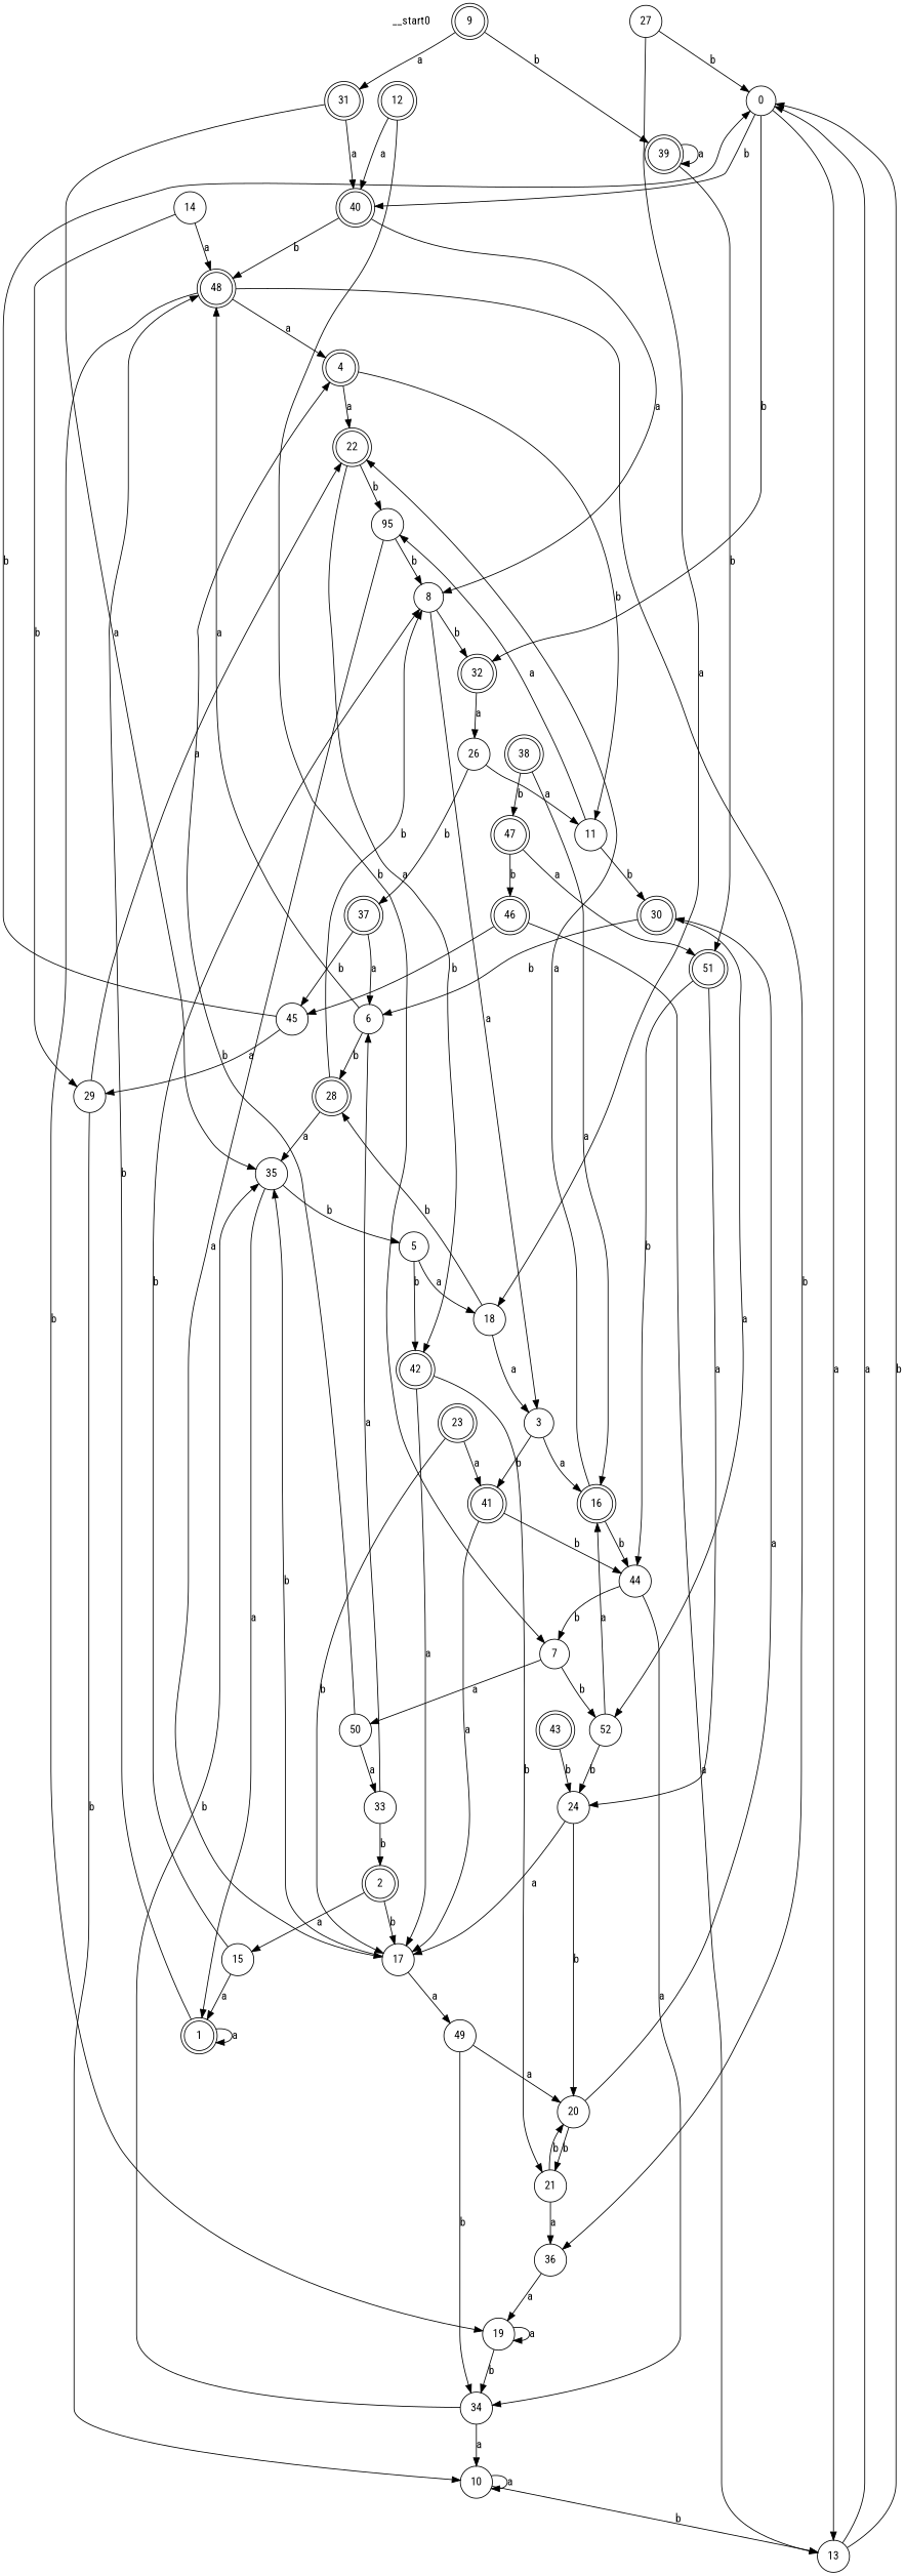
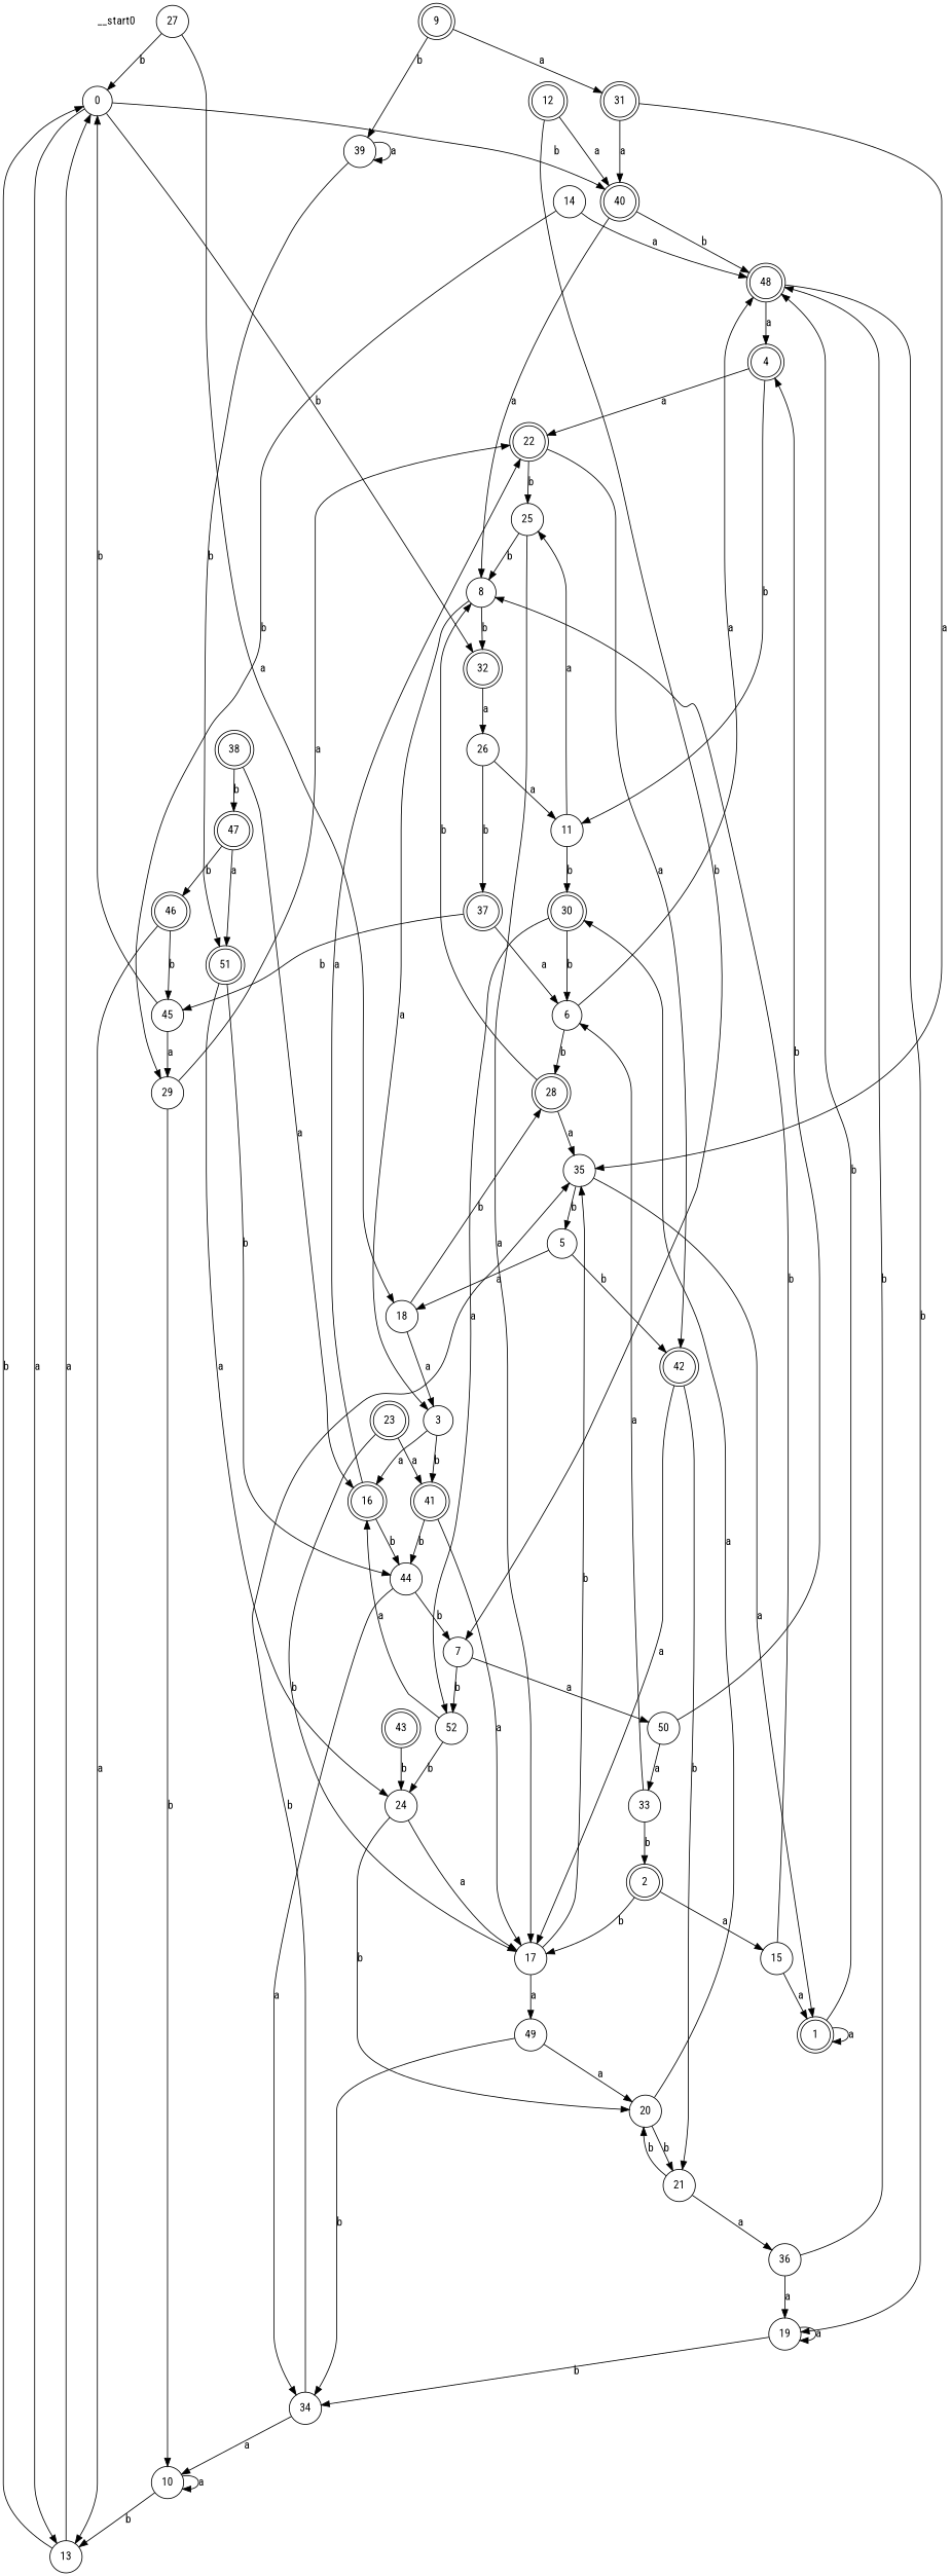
  digraph {
    fontname="Roboto Condensed"
    rankdir=TB
    node [fontname="Roboto Condensed" shape=circle color=black fillcolor=white style=filled]
    edge [fontname="Roboto Condensed"]
    __start0 [shape=none color="" fillcolor="" style=""]
    n2 [label=0]
    n3 [label=13 style="rounded,filled"]
    n4 [label=40 shape=doublecircle style="rounded,filled"]
    n5 [label=32 shape=doublecircle style="rounded,filled"]
    n6 [label=48 shape=doublecircle style="rounded,filled"]
    n7 [label=8]
    n8 [label=1 shape=doublecircle style="rounded,filled"]
    n9 [label=4 shape=doublecircle style="rounded,filled"]
    n10 [label=19]
    n11 [label=2 shape=doublecircle style="rounded,filled"]
    n12 [label=15]
    n13 [label=17]
    n14 [label=35]
    n15 [label=49]
    n16 [label=3]
    n17 [label=16 shape=doublecircle style="rounded,filled"]
    n18 [label=41 shape=doublecircle style="rounded,filled"]
    n19 [label=22 shape=doublecircle style="rounded,filled"]
    n20 [label=44]
    n21 [label=11]
-   n22 [label=95]
+   n22 [label=25]
    n23 [label=30 shape=doublecircle style="rounded,filled"]
    n24 [label=42 shape=doublecircle style="rounded,filled"]
    n25 [label=5]
    n26 [label=18]
    n27 [label=28 shape=doublecircle style="rounded,filled"]
    n28 [label=21]
    n29 [label=6]
    n30 [label=7]
    n31 [label=50]
    n32 [label=52]
    n33 [label=33]
    n34 [label=24]
    n35 [label=26]
    n36 [label=9 shape=doublecircle style="rounded,filled"]
    n37 [label=31 shape=doublecircle style="rounded,filled"]
-   n38 [label=39 shape=doublecircle]
+   n38 [label=39]
    n39 [label=51 shape=doublecircle]
    n40 [label=10]
    n41 [label=12 shape=doublecircle style="rounded,filled"]
    n42 [label=14]
    n43 [label=29]
    n44 [label=34]
    n45 [label=20]
    n46 [label=36]
    n47 [label=23 shape=doublecircle style="rounded,filled"]
    n48 [label=37 shape=doublecircle style="rounded,filled"]
    n49 [label=45]
    n50 [label=27]
    n51 [label=38 shape=doublecircle style="rounded,filled"]
    n52 [label=47 shape=doublecircle style="rounded,filled"]
    n53 [label=46 shape=doublecircle style="rounded,filled"]
    n54 [label=43 shape=doublecircle style="rounded,filled"]
    n2 -> n3 [label=a]
    n2 -> n4 [label=b]
    n2 -> n5 [label=b]
    n3 -> n2 [label=a]
    n3 -> n2 [label=b]
    n4 -> n6 [label=b]
    n4 -> n7 [label=a]
    n5 -> n35 [label=a]
    n6 -> n9 [label=a]
    n6 -> n10 [label=b]
    n7 -> n5 [label=b]
    n7 -> n16 [label=a]
    n8 -> n6 [label=b]
    n8 -> n8 [label=a]
    n9 -> n19 [label=a]
    n9 -> n21 [label=b]
    n10 -> n10 [label=a]
    n10 -> n44 [label=b]
    n11 -> n12 [label=a]
    n11 -> n13 [label=b]
    n12 -> n7 [label=b]
    n12 -> n8 [label=a]
    n13 -> n14 [label=b]
    n13 -> n15 [label=a]
    n14 -> n8 [label=a]
    n14 -> n25 [label=b]
    n15 -> n44 [label=b]
    n15 -> n45 [label=a]
    n16 -> n17 [label=a]
    n16 -> n18 [label=b]
    n17 -> n19 [label=a]
    n17 -> n20 [label=b]
    n18 -> n13 [label=a]
    n18 -> n20 [label=b]
    n19 -> n22 [label=b]
    n19 -> n24 [label=a]
    n20 -> n30 [label=b]
    n20 -> n44 [label=a]
    n21 -> n22 [label=a]
    n21 -> n23 [label=b]
    n22 -> n7 [label=b]
    n22 -> n13 [label=a]
    n23 -> n29 [label=b]
    n23 -> n32 [label=a]
    n24 -> n13 [label=a]
    n24 -> n28 [label=b]
    n25 -> n24 [label=b]
    n25 -> n26 [label=a]
    n26 -> n16 [label=a]
    n26 -> n27 [label=b]
    n27 -> n7 [label=b]
    n27 -> n14 [label=a]
    n28 -> n45 [label=b]
    n28 -> n46 [label=a]
    n29 -> n6 [label=a]
    n29 -> n27 [label=b]
    n30 -> n31 [label=a]
    n30 -> n32 [label=b]
    n31 -> n9 [label=b]
    n31 -> n33 [label=a]
    n32 -> n17 [label=a]
    n32 -> n34 [label=b]
    n33 -> n11 [label=b]
    n33 -> n29 [label=a]
    n34 -> n13 [label=a]
    n34 -> n45 [label=b]
    n35 -> n21 [label=a]
    n35 -> n48 [label=b]
    n36 -> n37 [label=a]
    n36 -> n38 [label=b]
    n37 -> n4 [label=a]
    n37 -> n14 [label=a]
    n38 -> n38 [label=a]
    n38 -> n39 [label=b]
    n39 -> n20 [label=b]
    n39 -> n34 [label=a]
    n40 -> n3 [label=b]
    n40 -> n40 [label=a]
    n41 -> n4 [label=a]
    n41 -> n30 [label=b]
    n42 -> n6 [label=a]
    n42 -> n43 [label=b]
    n43 -> n19 [label=a]
    n43 -> n40 [label=b]
    n44 -> n14 [label=b]
    n44 -> n40 [label=a]
    n45 -> n23 [label=a]
    n45 -> n28 [label=b]
-   n6 -> n46 [label=b]
+   n46 -> n6 [label=b]
    n46 -> n10 [label=a]
    n47 -> n13 [label=b]
    n47 -> n18 [label=a]
    n48 -> n29 [label=a]
    n48 -> n49 [label=b]
    n49 -> n2 [label=b]
    n49 -> n43 [label=a]
    n50 -> n2 [label=b]
    n50 -> n26 [label=a]
    n51 -> n17 [label=a]
    n51 -> n52 [label=b]
    n52 -> n39 [label=a]
    n52 -> n53 [label=b]
    n53 -> n3 [label=a]
    n53 -> n49 [label=b]
    n54 -> n34 [label=b]
  }
